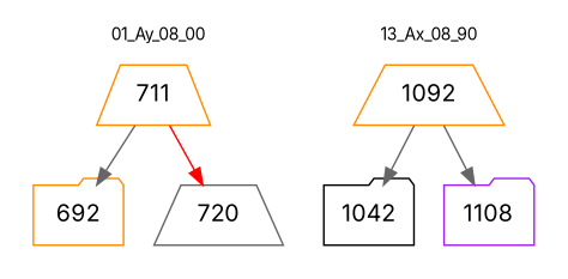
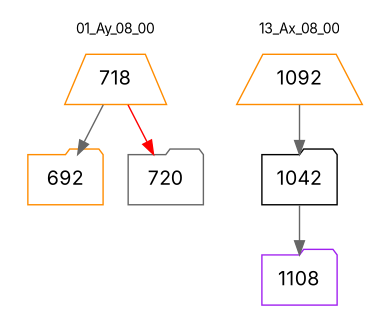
  digraph {
    fontname=Inter
    node [color=darkorange fontname=Inter shape=trapezium]
    edge [color=gray40 fontname=Inter]
-   n1 [label=711]
+   n1 [label=718]
    n2 [label=692 shape=folder]
-   n3 [color=gray40 label=720]
+   n3 [color=gray40 label=720 shape=folder]
    n4 [label=1092]
    n5 [color=black label=1042 shape=folder]
    n6 [color=purple label=1108 shape=folder]
    subgraph cluster_1 {
      color=white
      fontsize=10
      label="01_Ay_08_00"
      n1
      n2
      n3
    }
    subgraph cluster_2 {
      color=white
      fontsize=10
-     label="13_Ax_08_90"
+     label="13_Ax_08_00"
      n4
      n5
      n6
    }
    n1 -> n2
    n1 -> n3 [color=red]
    n4 -> n5
-   n4 -> n6
+   n5 -> n6
  }
